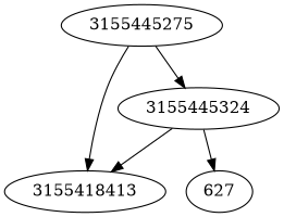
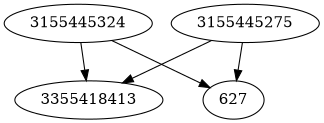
  strict digraph {
    n1 [label=3155445324]
    3155445275
-   3155418413
+   3155418413 [label=3355418413]
    627
    n1 -> 3155418413
    n1 -> 627
-   3155445275 -> n1
+   3155445275 -> 627
    3155445275 -> 3155418413
  }
